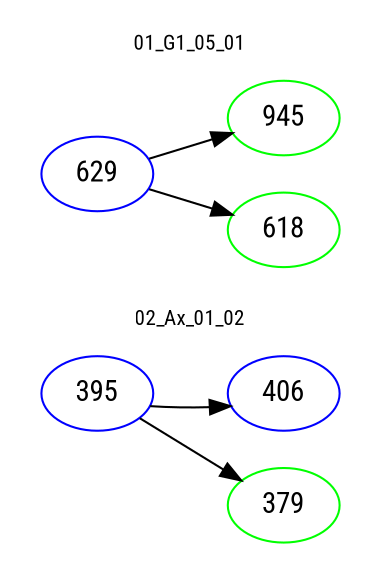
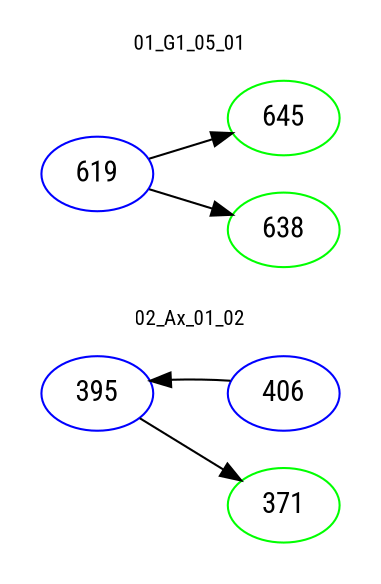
  digraph {
    fontname="Roboto Condensed"
    rankdir=LR
    node [color=blue fontname="Roboto Condensed"]
    edge [color=black fontname="Roboto Condensed"]
    n1 [label=395]
-   n2 [color=green label=379]
+   n2 [color=green label=371]
    n3 [label=406]
-   n4 [label=629]
-   n5 [color=green label=618]
-   n6 [color=green label=945]
+   n4 [label=619]
+   n5 [color=green label=638]
+   n6 [color=green label=645]
    subgraph cluster_1 {
      color=white
      fontsize=10
      label="02_Ax_01_02"
      n1
      n2
      n3
    }
    subgraph cluster_2 {
      color=white
      fontsize=10
      label="01_G1_05_01"
      n4
      n5
      n6
    }
    n1 -> n2
-   n1 -> n3
+   n3 -> n1
    n4 -> n5
    n4 -> n6
  }
